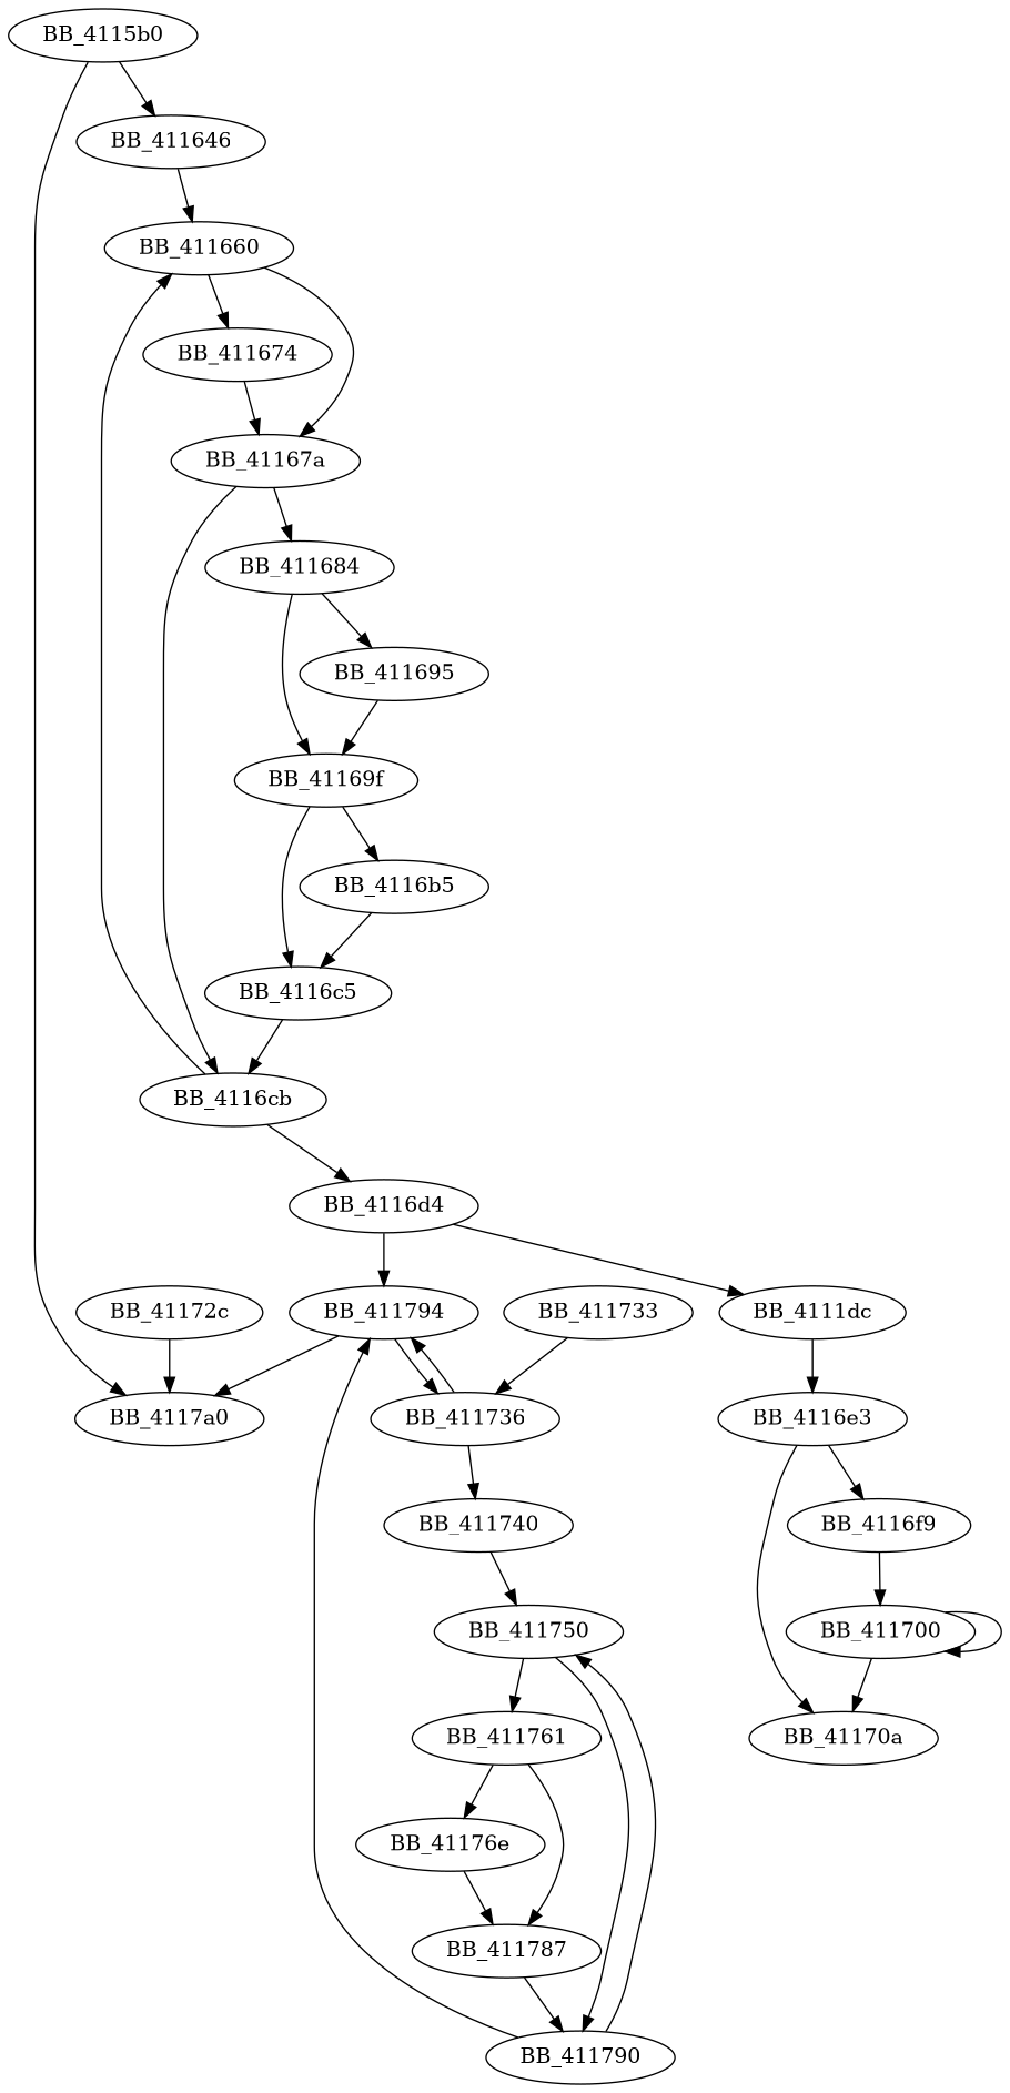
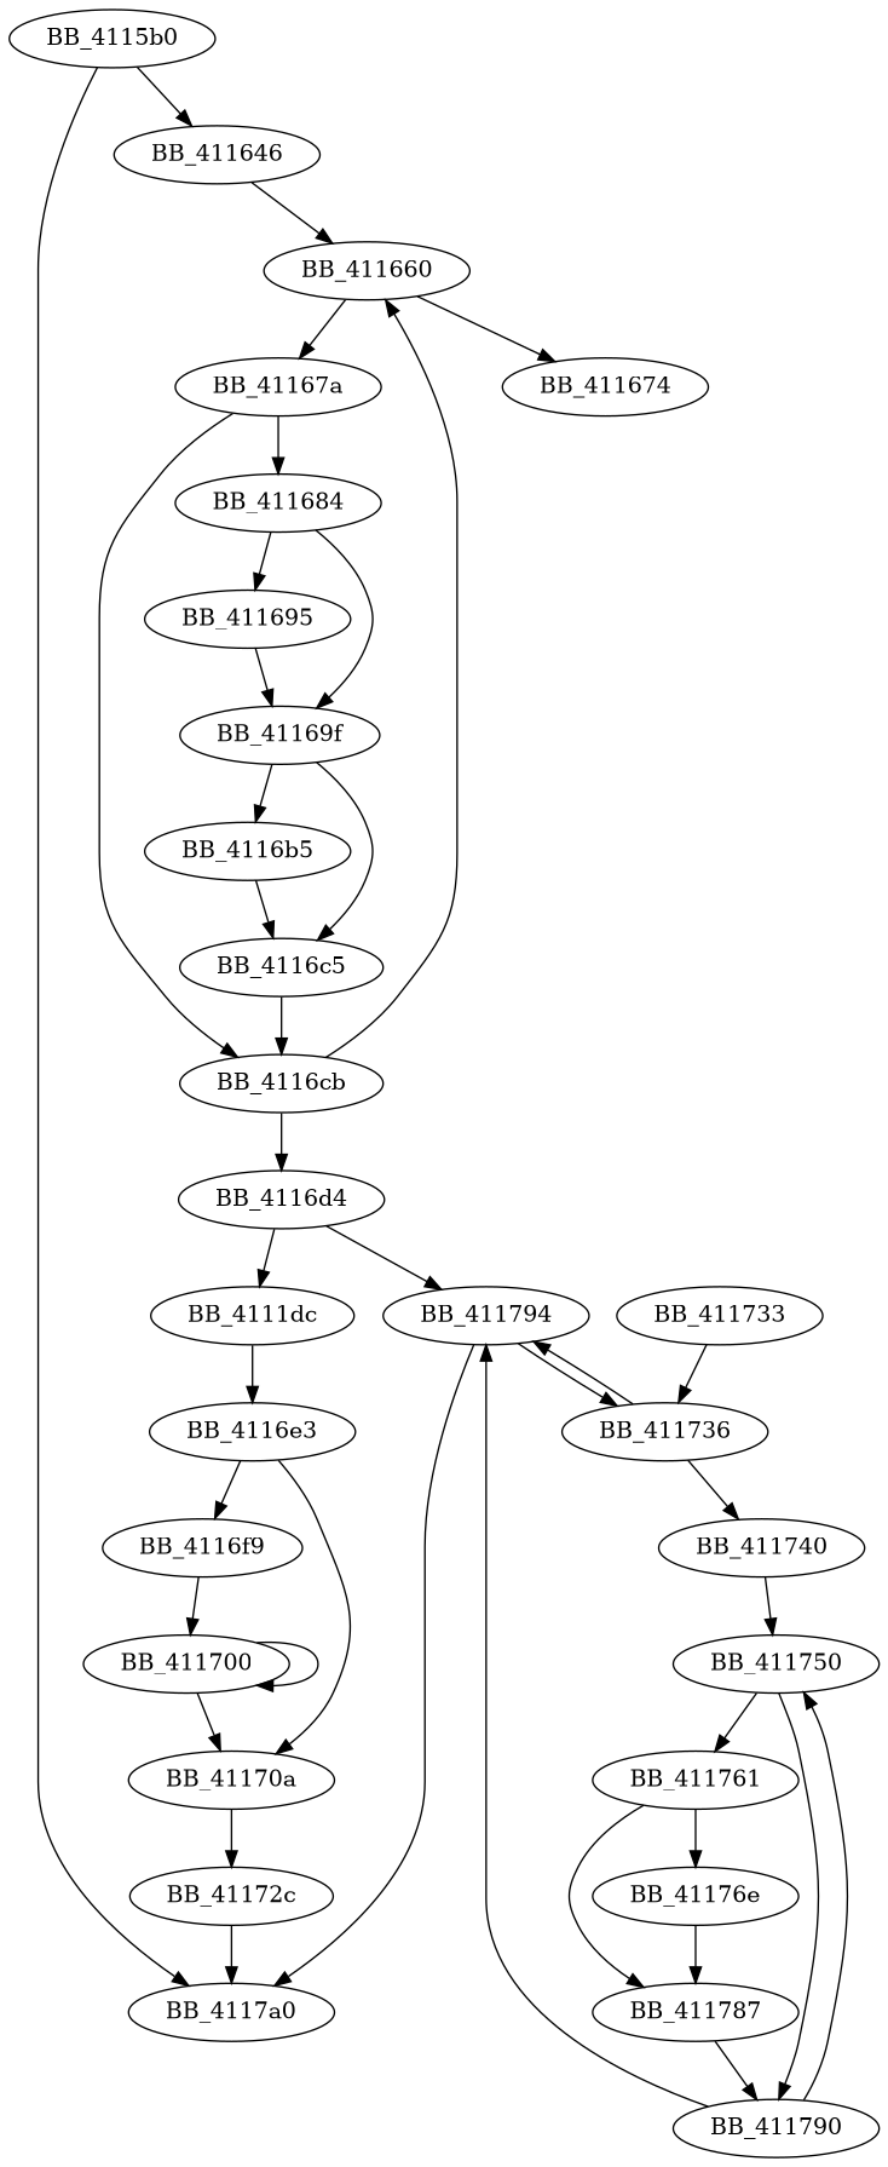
  digraph {
    BB_4115b0
    BB_411646
    BB_4117a0
    BB_411660
    BB_411674
    BB_41167a
    BB_411684
    BB_4116cb
    BB_411695
    BB_41169f
    BB_4116d4
    BB_4116b5
    BB_4116c5
    n14 [label=BB_4111dc]
    BB_411794
    BB_4116e3
    BB_4116f9
    BB_41170a
    BB_411700
    BB_41172c
    BB_411733
    BB_411736
    BB_411740
    BB_411750
    BB_411761
    BB_411790
    BB_41176e
    BB_411787
    BB_4115b0 -> BB_411646
    BB_4115b0 -> BB_4117a0
    BB_411646 -> BB_411660
    BB_411660 -> BB_411674
    BB_411660 -> BB_41167a
-   BB_411674 -> BB_41167a
    BB_41167a -> BB_411684
    BB_41167a -> BB_4116cb
    BB_411684 -> BB_411695
    BB_411684 -> BB_41169f
    BB_4116cb -> BB_411660
    BB_4116cb -> BB_4116d4
    BB_411695 -> BB_41169f
    BB_41169f -> BB_4116b5
    BB_41169f -> BB_4116c5
    BB_4116d4 -> n14
    BB_4116d4 -> BB_411794
    BB_4116b5 -> BB_4116c5
    BB_4116c5 -> BB_4116cb
    n14 -> BB_4116e3
    BB_411794 -> BB_4117a0
    BB_411794 -> BB_411736
    BB_4116e3 -> BB_4116f9
    BB_4116e3 -> BB_41170a
    BB_4116f9 -> BB_411700
+   BB_41170a -> BB_41172c
    BB_411700 -> BB_41170a
    BB_411700 -> BB_411700
    BB_41172c -> BB_4117a0
    BB_411733 -> BB_411736
    BB_411736 -> BB_411794
    BB_411736 -> BB_411740
    BB_411740 -> BB_411750
    BB_411750 -> BB_411761
    BB_411750 -> BB_411790
    BB_411761 -> BB_41176e
    BB_411761 -> BB_411787
    BB_411790 -> BB_411794
    BB_411790 -> BB_411750
    BB_41176e -> BB_411787
    BB_411787 -> BB_411790
  }
